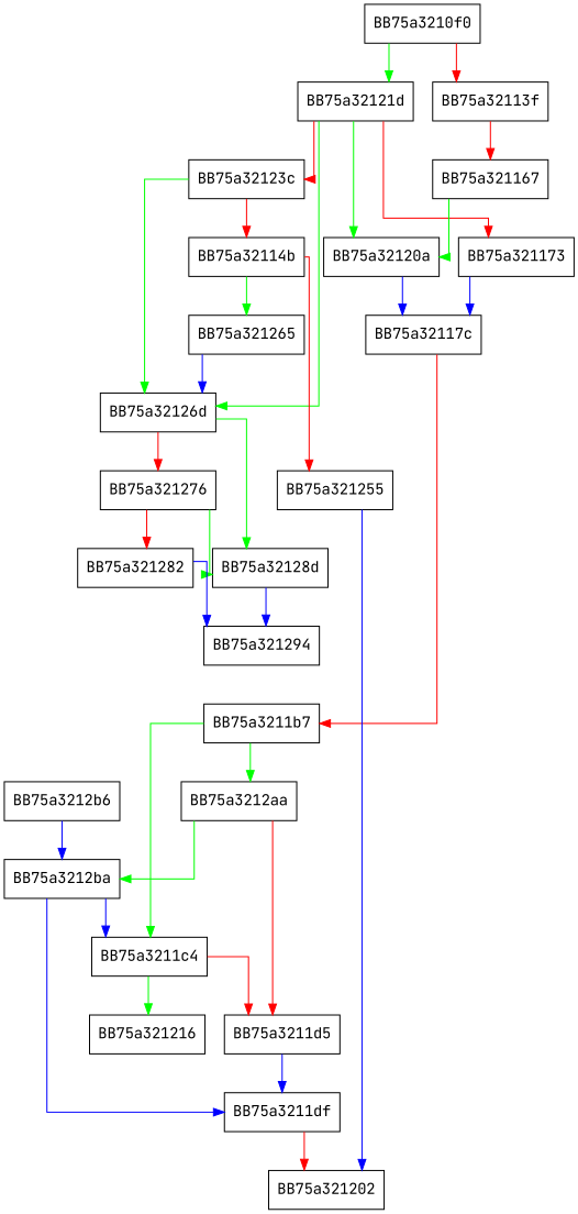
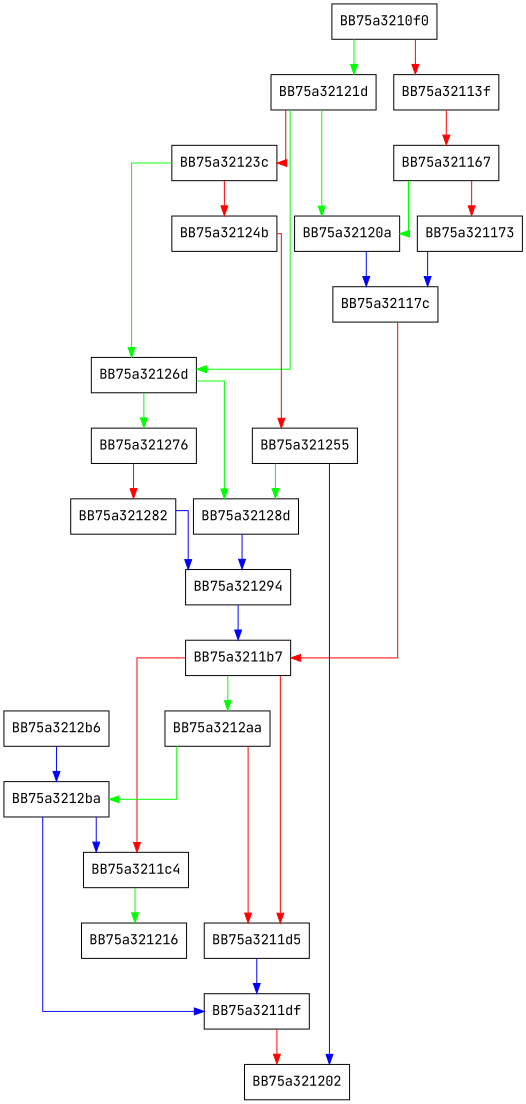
  digraph {
    fontname="JetBrains Mono"
    splines=ortho
    node [fontname="JetBrains Mono" shape=box]
    edge [color=red fontname="JetBrains Mono"]
    BB75a3210f0
    BB75a32121d
    BB75a32113f
    BB75a32126d
    BB75a32123c
    BB75a32120a
    BB75a321167
    BB75a32128d
    BB75a321276
-   BB75a32124b [label=BB75a32114b]
+   BB75a32124b
    BB75a32117c
    BB75a321173
    BB75a3211b7
    BB75a3212aa
    BB75a3211c4
    BB75a3212ba
    BB75a3211d5
    BB75a321216
    BB75a3211df
    BB75a3212b6
    BB75a321202
    BB75a321294
    BB75a321282
-   BB75a321265
    BB75a321255
    BB75a3210f0 -> BB75a32121d [color=green]
    BB75a3210f0 -> BB75a32113f
    BB75a32121d -> BB75a32126d [color=green]
    BB75a32121d -> BB75a32123c
    BB75a32121d -> BB75a32120a [color=green]
    BB75a32113f -> BB75a321167
    BB75a32126d -> BB75a32128d [color=green]
-   BB75a32126d -> BB75a321276
+   BB75a32126d -> BB75a321276 [color=green]
    BB75a32123c -> BB75a32126d [color=green]
    BB75a32123c -> BB75a32124b
    BB75a32120a -> BB75a32117c [color=blue]
    BB75a321167 -> BB75a32120a [color=green]
-   BB75a32121d -> BB75a321173
+   BB75a321167 -> BB75a321173
    BB75a32128d -> BB75a321294 [color=blue]
-   BB75a321276 -> BB75a32128d [color=green]
+   BB75a321255 -> BB75a32128d [color=green]
    BB75a321276 -> BB75a321282
-   BB75a32124b -> BB75a321265 [color=green]
    BB75a32124b -> BB75a321255
    BB75a32117c -> BB75a3211b7
    BB75a321173 -> BB75a32117c [color=blue]
    BB75a3211b7 -> BB75a3212aa [color=green]
-   BB75a3211b7 -> BB75a3211c4 [color=green]
+   BB75a3211b7 -> BB75a3211c4
    BB75a3212aa -> BB75a3212ba [color=green]
    BB75a3212aa -> BB75a3211d5
-   BB75a3211c4 -> BB75a3211d5
+   BB75a3211b7 -> BB75a3211d5
    BB75a3211c4 -> BB75a321216 [color=green]
    BB75a3212ba -> BB75a3211c4 [color=blue]
    BB75a3212ba -> BB75a3211df [color=blue]
    BB75a3211d5 -> BB75a3211df [color=blue]
    BB75a3211df -> BB75a321202
    BB75a3212b6 -> BB75a3212ba [color=blue]
+   BB75a321294 -> BB75a3211b7 [color=blue]
    BB75a321282 -> BB75a321294 [color=blue]
-   BB75a321265 -> BB75a32126d [color=blue]
    BB75a321255 -> BB75a321202 [color=blue]
  }
